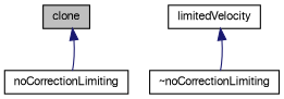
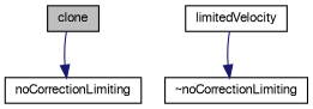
  digraph {
    rankdir=TB
    node [color=black fontname=FreeSans fontsize=10 shape=record]
    edge [color=midnightblue fontname=FreeSans fontsize=10 labelfontname=FreeSans labelfontsize=10 style=solid]
    n1 [fillcolor=grey75 fontcolor=black height=0.2 label=clone style=filled width=0.4]
    n2 [height=0.2 label=noCorrectionLimiting width=0.4]
    n3 [height=0.2 label=limitedVelocity width=0.4]
    n4 [height=0.2 label="~noCorrectionLimiting" width=0.4]
-   n2 -> n1
-   n4 -> n3
+   n1 -> n2
+   n3 -> n4
  }
